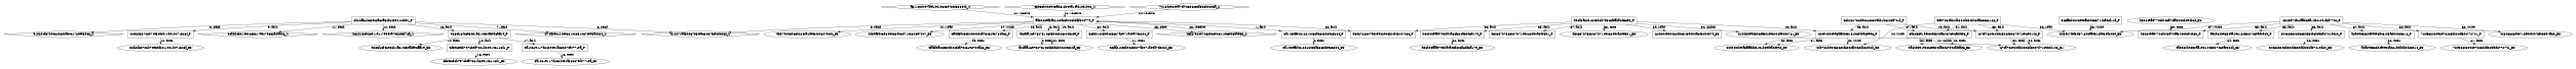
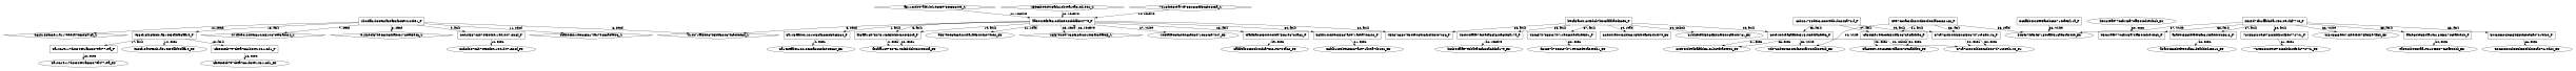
  digraph {
    engine=neato
    fixedsize=false
    fontsize=10
    nodesep=0.3
    rankdir=TB
    ranksep=0
    splines=true
    node [node_type=Process shape=box]
    "'aa00029f5f981c4f23942cbddf504779_P'"
    "'3a148effd4c1221c483a66c3d3985364_P'"
    "'fb6afa16975275146d5bdcb46c4052ca_P'"
    "'d14c71aa5dd67b5bfe63467f69cdcd6d_S'" [node_type=Socket shape=diamond]
    "'955790d6963e224da1f9f340d807ecd2_F3'" [node_type=file shape=ellipse]
    "'43f87e20e7468e33e0801dc5eb69a955_S'" [node_type=Socket shape=diamond]
    "'4059af9039809d689b8d710384697b47_F3'" [node_type=file shape=ellipse]
    "'cfadf5a08c500b0cdca75c6193734a62_P'"
    "'56fdb1c05b9c25387a2971a09a7d3202_P'"
    "'d5d8768807e30e908906f20f454c7086_P'"
    "'3a148effd4c1221c483a66c3d3985364_F3'" [node_type=File shape=ellipse]
    "'fb6afa16975275146d5bdcb46c4052ca_F3'" [node_type=File shape=ellipse]
    "'cfadf5a08c500b0cdca75c6193734a62_F3'" [node_type=File shape=ellipse]
    "'56fdb1c05b9c25387a2971a09a7d3202_F3'" [node_type=File shape=ellipse]
    "'2b20ff61b65ec2a80a52f643941c4be1_P'"
    "'b74adec124d986102351067c993a0c24_S'" [node_type=Socket shape=diamond]
    "'91d2d4f67be462b6ddabcc178c995e46_S'" [node_type=Socket shape=diamond]
    "'3cd2d58708b74e50f2e119e1b471528f_P'"
    "'0cadd45c14e0865617f9279838a0a906_S'" [node_type=Socket shape=diamond]
    "'b82b158986e11a11799e0a7b58d3f78a_S'" [node_type=Socket shape=diamond]
    "'e88cf13f4895cb1a514c54abf98aff19_P'"
    "'3cd2d58708b74e50f2e119e1b471528f_F3'" [node_type=File shape=ellipse]
    "'e88cf13f4895cb1a514c54abf98aff19_F3'" [node_type=File shape=ellipse]
    "'6f3eccecb797cbea7361b309146116d1_P'"
    "'8a10619117d2c344e1a38867ef4771ea_P'"
    "'6f3eccecb797cbea7361b309146116d1_F2'" [node_type=File shape=ellipse]
    "'8a10619117d2c344e1a38867ef4771ea_F2'" [node_type=File shape=ellipse]
    "'a311c2d497aef1bd1e3c5e73cc336449_S'" [node_type=Socket shape=diamond]
    "'c5933b092943ad812b49a1eac1cd1e02_S'" [node_type=Socket shape=diamond]
    "'7018dc9849a74f7860623df506b0805a_S'" [node_type=Socket shape=diamond]
    "'b96a2ac401345d6b7b5c3fdaba0d56e5_P'"
    "'81bf2fc9ad5d6df5d2ee5006ae0dc761_F3'" [node_type=file shape=ellipse]
    "'b3cb40faa97e3ba4a88f82ca6dd3a17e_P'"
    "'d3c657b7583c27b7149083d90a2ee5b1_P'"
    "'62d0d49b0462bb63489dbda8e84b4b7e_F3'" [node_type=file]
    "'60c940d49a8affddc5151b69f0a8ee96_P'"
    n37 [label="'b3cb40faa97e3ba4a48f82ca6dd3a17e_F3'" node_type=File shape=ellipse]
    "'d3c657b7583c27b7149083d90a2ee5b1_F3'" [node_type=File shape=ellipse]
    "'60c940d49a8affddc5151b69f0a8ee96_F3'" [node_type=File shape=ellipse]
    "'67ca762e24dd2508d5067d71c969b148_F1'" [node_type=File shape=ellipse]
    "'0de782d954636e2f6e80fb460db6392b_F3'" [node_type=file shape=ellipse]
    "'59e7460ac2db844d354d03da6c862188_P'"
    "'3a6055919eccce554da3067396abfde3_P'"
    "'67ca762e24dd2508d5067d71c969b148_P'"
    "'543e27fca3d5718bcaae518ae30a2d0e_F3'" [node_type=file shape=ellipse]
    "'3a6055919eccce554da3067396abfde3_F3'" [node_type=File shape=ellipse]
    "'63b261733dec613c009bb1b3248a7c1f_P'"
    "'565ff3b4c469e5ac0b653714cae8f11a_P'"
    "'2525d74fc1ffad6da145c1091f8f7740_P'"
    "'b50849ae7703f046a70fa544cd094b6b_P'"
    "'78453802098e78235bf2c4f5dc772741_P'"
    "'c2848688eec715ee0f4b75fb5597ff8b_F3'" [node_type=file shape=ellipse]
    "'ea3960b9850aa198184533746eae0e2b_P'"
    "'50c325303b335b550f6bc96a07c19d20_P'"
    "'a8a09c583bef9ee6ac61b5add0d25318_P'"
    "'78453802098e78235bf2c4f5dc772741_F3'" [node_type=File shape=ellipse]
    "'ea3960b9850aa198184533746eae0e2b_F3'" [node_type=File shape=ellipse]
    "'50c325303b335b550f6bc96a07c19d20_F3'" [node_type=File shape=ellipse]
    "'a8a09c583bef9ee6ac61b5add0d25318_F3'" [node_type=File shape=ellipse]
    "'b50849ae7703f046a70fa544cd094b6b_F2'" [node_type=File shape=ellipse]
    "'aa00029f5f981c4f23942cbddf504779_P'" -> "'3a148effd4c1221c483a66c3d3985364_P'" [label="1: fork"]
    "'aa00029f5f981c4f23942cbddf504779_P'" -> "'fb6afa16975275146d5bdcb46c4052ca_P'" [label="3: fork"]
    "'aa00029f5f981c4f23942cbddf504779_P'" -> "'fb6afa16975275146d5bdcb46c4052ca_P'" [label="19: fork"]
    "'aa00029f5f981c4f23942cbddf504779_P'" -> "'d14c71aa5dd67b5bfe63467f69cdcd6d_S'" [label="5: send"]
    "'aa00029f5f981c4f23942cbddf504779_P'" -> "'955790d6963e224da1f9f340d807ecd2_F3'" [label="21: read"]
    "'aa00029f5f981c4f23942cbddf504779_P'" -> "'43f87e20e7468e33e0801dc5eb69a955_S'" [label="25: send"]
    "'aa00029f5f981c4f23942cbddf504779_P'" -> "'4059af9039809d689b8d710384697b47_F3'" [label="27: write"]
    "'aa00029f5f981c4f23942cbddf504779_P'" -> "'cfadf5a08c500b0cdca75c6193734a62_P'" [label="28: fork"]
    "'aa00029f5f981c4f23942cbddf504779_P'" -> "'56fdb1c05b9c25387a2971a09a7d3202_P'" [label="30: fork"]
    "'aa00029f5f981c4f23942cbddf504779_P'" -> "'d5d8768807e30e908906f20f454c7086_P'" [label="32: fork"]
    "'3a148effd4c1221c483a66c3d3985364_P'" -> "'3a148effd4c1221c483a66c3d3985364_F3'" [label="2: exec"]
    "'fb6afa16975275146d5bdcb46c4052ca_P'" -> "'fb6afa16975275146d5bdcb46c4052ca_F3'" [label="4: exec"]
    "'fb6afa16975275146d5bdcb46c4052ca_P'" -> "'fb6afa16975275146d5bdcb46c4052ca_F3'" [label="20: exec"]
    "'43f87e20e7468e33e0801dc5eb69a955_S'" -> "'aa00029f5f981c4f23942cbddf504779_P'" [label="26: receive"]
    "'cfadf5a08c500b0cdca75c6193734a62_P'" -> "'cfadf5a08c500b0cdca75c6193734a62_F3'" [label="29: exec"]
    "'56fdb1c05b9c25387a2971a09a7d3202_P'" -> "'56fdb1c05b9c25387a2971a09a7d3202_F3'" [label="31: exec"]
    "'2b20ff61b65ec2a80a52f643941c4be1_P'" -> "'d14c71aa5dd67b5bfe63467f69cdcd6d_S'" [label="6: send"]
    "'2b20ff61b65ec2a80a52f643941c4be1_P'" -> "'b74adec124d986102351067c993a0c24_S'" [label="7: send"]
    "'2b20ff61b65ec2a80a52f643941c4be1_P'" -> "'91d2d4f67be462b6ddabcc178c995e46_S'" [label="8: send"]
    "'2b20ff61b65ec2a80a52f643941c4be1_P'" -> "'3cd2d58708b74e50f2e119e1b471528f_P'" [label="9: fork"]
    "'2b20ff61b65ec2a80a52f643941c4be1_P'" -> "'0cadd45c14e0865617f9279838a0a906_S'" [label="11: send"]
    "'2b20ff61b65ec2a80a52f643941c4be1_P'" -> "'b82b158986e11a11799e0a7b58d3f78a_S'" [label="12: send"]
    "'2b20ff61b65ec2a80a52f643941c4be1_P'" -> "'e88cf13f4895cb1a514c54abf98aff19_P'" [label="13: fork"]
    "'3cd2d58708b74e50f2e119e1b471528f_P'" -> "'3cd2d58708b74e50f2e119e1b471528f_F3'" [label="10: exec"]
    "'e88cf13f4895cb1a514c54abf98aff19_P'" -> "'e88cf13f4895cb1a514c54abf98aff19_F3'" [label="14: exec"]
    "'e88cf13f4895cb1a514c54abf98aff19_P'" -> "'6f3eccecb797cbea7361b309146116d1_P'" [label="15: fork"]
    "'e88cf13f4895cb1a514c54abf98aff19_P'" -> "'8a10619117d2c344e1a38867ef4771ea_P'" [label="17: fork"]
    "'6f3eccecb797cbea7361b309146116d1_P'" -> "'6f3eccecb797cbea7361b309146116d1_F2'" [label="16: exec"]
    "'8a10619117d2c344e1a38867ef4771ea_P'" -> "'8a10619117d2c344e1a38867ef4771ea_F2'" [label="18: exec"]
    "'a311c2d497aef1bd1e3c5e73cc336449_S'" -> "'aa00029f5f981c4f23942cbddf504779_P'" [label="22: receive"]
    "'c5933b092943ad812b49a1eac1cd1e02_S'" -> "'aa00029f5f981c4f23942cbddf504779_P'" [label="23: receive"]
    "'7018dc9849a74f7860623df506b0805a_S'" -> "'aa00029f5f981c4f23942cbddf504779_P'" [label="24: receive"]
    "'b96a2ac401345d6b7b5c3fdaba0d56e5_P'" -> "'d5d8768807e30e908906f20f454c7086_P'" [label="33: fork"]
    "'b96a2ac401345d6b7b5c3fdaba0d56e5_P'" -> "'81bf2fc9ad5d6df5d2ee5006ae0dc761_F3'" [label="34: unlink"]
    "'b96a2ac401345d6b7b5c3fdaba0d56e5_P'" -> "'b3cb40faa97e3ba4a88f82ca6dd3a17e_P'" [label="35: fork"]
    "'b96a2ac401345d6b7b5c3fdaba0d56e5_P'" -> "'d3c657b7583c27b7149083d90a2ee5b1_P'" [label="37: fork"]
    "'b96a2ac401345d6b7b5c3fdaba0d56e5_P'" -> "'62d0d49b0462bb63489dbda8e84b4b7e_F3'" [label="39: read"]
    "'b96a2ac401345d6b7b5c3fdaba0d56e5_P'" -> "'60c940d49a8affddc5151b69f0a8ee96_P'" [label="40: fork"]
-   "'b3cb40faa97e3ba4a88f82ca6dd3a17e_P'" -> n37 [label="36: exec"]
-   "'b96a2ac401345d6b7b5c3fdaba0d56e5_P'" -> "'d3c657b7583c27b7149083d90a2ee5b1_F3'" [label="38: exec"]
+   "'b3cb40faa97e3ba4a88f82ca6dd3a17e_P'" -> n37 [label="26: receive"]
+   "'d3c657b7583c27b7149083d90a2ee5b1_P'" -> "'d3c657b7583c27b7149083d90a2ee5b1_F3'" [label="38: exec"]
    "'60c940d49a8affddc5151b69f0a8ee96_P'" -> "'60c940d49a8affddc5151b69f0a8ee96_F3'" [label="41: exec"]
    "'60c940d49a8affddc5151b69f0a8ee96_P'" -> "'60c940d49a8affddc5151b69f0a8ee96_F3'" [label="46: exec"]
    "'60c940d49a8affddc5151b69f0a8ee96_P'" -> "'67ca762e24dd2508d5067d71c969b148_F1'" [label="42: unlink"]
    "'60c940d49a8affddc5151b69f0a8ee96_P'" -> "'0de782d954636e2f6e80fb460db6392b_F3'" [label="43: write"]
    "'59e7460ac2db844d354d03da6c862188_P'" -> "'0de782d954636e2f6e80fb460db6392b_F3'" [label="44: write"]
    "'59e7460ac2db844d354d03da6c862188_P'" -> "'3a6055919eccce554da3067396abfde3_P'" [label="51: fork"]
    "'59e7460ac2db844d354d03da6c862188_P'" -> "'67ca762e24dd2508d5067d71c969b148_P'" [label="53: fork"]
    "'59e7460ac2db844d354d03da6c862188_P'" -> "'543e27fca3d5718bcaae518ae30a2d0e_F3'" [label="55: read"]
    "'3a6055919eccce554da3067396abfde3_P'" -> "'3a6055919eccce554da3067396abfde3_F3'" [label="48: exec"]
    "'3a6055919eccce554da3067396abfde3_P'" -> "'3a6055919eccce554da3067396abfde3_F3'" [label="52: exec"]
    "'67ca762e24dd2508d5067d71c969b148_P'" -> "'67ca762e24dd2508d5067d71c969b148_F1'" [label="50: exec"]
    "'67ca762e24dd2508d5067d71c969b148_P'" -> "'67ca762e24dd2508d5067d71c969b148_F1'" [label="54: exec"]
    "'63b261733dec613c009bb1b3248a7c1f_P'" -> "'60c940d49a8affddc5151b69f0a8ee96_P'" [label="45: fork"]
    "'63b261733dec613c009bb1b3248a7c1f_P'" -> "'3a6055919eccce554da3067396abfde3_P'" [label="47: fork"]
    "'63b261733dec613c009bb1b3248a7c1f_P'" -> "'67ca762e24dd2508d5067d71c969b148_P'" [label="49: fork"]
    "'565ff3b4c469e5ac0b653714cae8f11a_P'" -> "'543e27fca3d5718bcaae518ae30a2d0e_F3'" [label="56: write"]
    "'2525d74fc1ffad6da145c1091f8f7740_P'" -> "'543e27fca3d5718bcaae518ae30a2d0e_F3'" [label="57: write"]
    "'2525d74fc1ffad6da145c1091f8f7740_P'" -> "'b50849ae7703f046a70fa544cd094b6b_P'" [label="58: fork"]
    "'2525d74fc1ffad6da145c1091f8f7740_P'" -> "'78453802098e78235bf2c4f5dc772741_P'" [label="60: fork"]
    "'2525d74fc1ffad6da145c1091f8f7740_P'" -> "'c2848688eec715ee0f4b75fb5597ff8b_F3'" [label="62: write"]
    "'2525d74fc1ffad6da145c1091f8f7740_P'" -> "'ea3960b9850aa198184533746eae0e2b_P'" [label="63: fork"]
    "'2525d74fc1ffad6da145c1091f8f7740_P'" -> "'50c325303b335b550f6bc96a07c19d20_P'" [label="65: fork"]
    "'2525d74fc1ffad6da145c1091f8f7740_P'" -> "'a8a09c583bef9ee6ac61b5add0d25318_P'" [label="67: fork"]
    "'78453802098e78235bf2c4f5dc772741_P'" -> "'78453802098e78235bf2c4f5dc772741_F3'" [label="61: exec"]
    "'ea3960b9850aa198184533746eae0e2b_P'" -> "'ea3960b9850aa198184533746eae0e2b_F3'" [label="64: exec"]
    "'50c325303b335b550f6bc96a07c19d20_P'" -> "'50c325303b335b550f6bc96a07c19d20_F3'" [label="66: exec"]
    "'a8a09c583bef9ee6ac61b5add0d25318_P'" -> "'a8a09c583bef9ee6ac61b5add0d25318_F3'" [label="68: exec"]
    "'b50849ae7703f046a70fa544cd094b6b_F2'" -> "'b50849ae7703f046a70fa544cd094b6b_P'" [label="59: exec"]
  }
